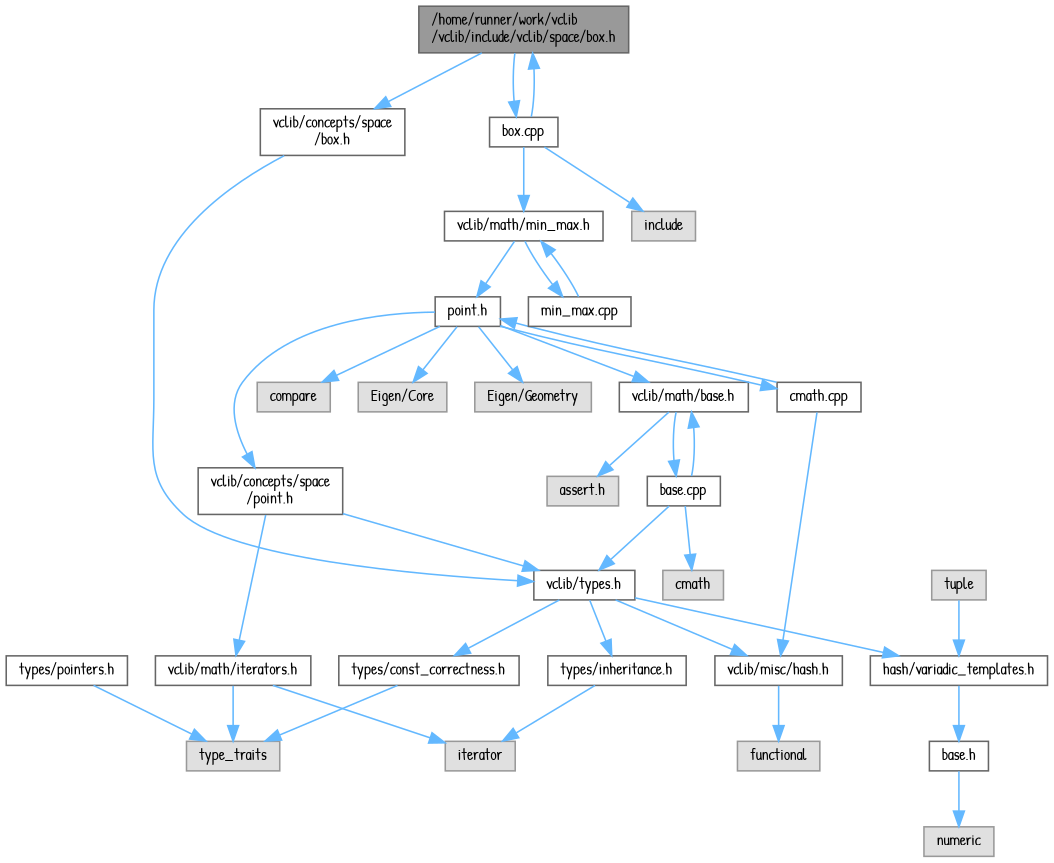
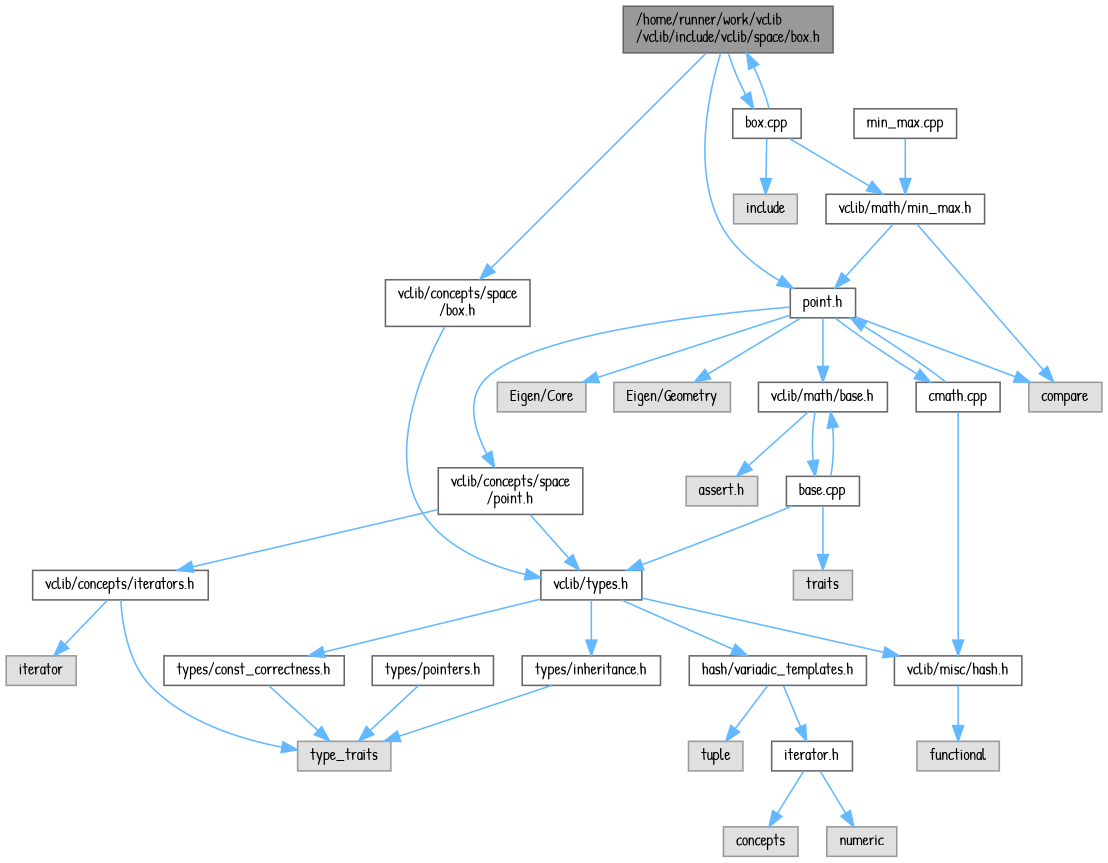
  digraph {
    fontname="Patrick Hand"
    node [color=grey40 fillcolor=white fontname="Patrick Hand" fontsize=10 shape=box style=filled]
    edge [color=steelblue1 fontname="Patrick Hand" fontsize=10 labelfontname=Helvetica labelfontsize=10 style=solid]
    n1 [color=gray40 fillcolor=grey60 fontcolor=black height=0.2 label="/home/runner/work/vclib\l/vclib/include/vclib/space/box.h" width=0.4]
    n2 [height=0.2 label="vclib/concepts/space\l/box.h" width=0.4]
    n3 [height=0.2 label="point.h" width=0.4]
    n4 [height=0.2 label="box.cpp" width=0.4]
    n5 [height=0.2 label="vclib/types.h" width=0.4]
    n6 [color=grey60 fillcolor="#E0E0E0" height=0.2 label=compare width=0.4]
    n7 [color=grey60 fillcolor="#E0E0E0" height=0.2 label="Eigen/Core" width=0.4]
    n8 [color=grey60 fillcolor="#E0E0E0" height=0.2 label="Eigen/Geometry" width=0.4]
    n9 [height=0.2 label="vclib/concepts/space\l/point.h" width=0.4]
    n10 [height=0.2 label="vclib/math/base.h" width=0.4]
    n11 [height=0.2 label="cmath.cpp" width=0.4]
    n12 [color=grey60 fillcolor="#E0E0E0" height=0.2 label=include width=0.4]
    n13 [height=0.2 label="vclib/math/min_max.h" width=0.4]
    n14 [height=0.2 label="types/const_correctness.h" width=0.4]
    n15 [height=0.2 label="types/inheritance.h" width=0.4]
    n16 [height=0.2 label="hash/variadic_templates.h" width=0.4]
    n17 [height=0.2 label="vclib/misc/hash.h" width=0.4]
    n18 [color=grey60 fillcolor="#E0E0E0" height=0.2 label=type_traits width=0.4]
    n19 [height=0.2 label="types/pointers.h" width=0.4]
-   n20 [height=0.2 label="base.h" width=0.4]
+   n20 [height=0.2 label="iterator.h" width=0.4]
    n21 [color=grey60 fillcolor="#E0E0E0" height=0.2 label=tuple width=0.4]
+   n22 [color=grey60 fillcolor="#E0E0E0" height=0.2 label=concepts width=0.4]
    n23 [color=grey60 fillcolor="#E0E0E0" height=0.2 label=numeric width=0.4]
    n24 [color=grey60 fillcolor="#E0E0E0" height=0.2 label="assert.h" width=0.4]
-   n25 [height=0.2 label="vclib/math/iterators.h" width=0.4]
+   n25 [height=0.2 label="vclib/concepts/iterators.h" width=0.4]
    n26 [height=0.2 label="base.cpp" width=0.4]
    n27 [color=grey60 fillcolor="#E0E0E0" height=0.2 label=iterator width=0.4]
-   n28 [color=grey60 fillcolor="#E0E0E0" height=0.2 label=cmath width=0.4]
+   n28 [color=grey60 fillcolor="#E0E0E0" height=0.2 label=traits width=0.4]
    n29 [color=grey60 fillcolor="#E0E0E0" height=0.2 label=functional width=0.4]
    n30 [height=0.2 label="min_max.cpp" width=0.4]
    n1 -> n2
+   n1 -> n3
    n1 -> n4
    n2 -> n5
    n3 -> n6
    n3 -> n7
    n3 -> n8
    n3 -> n9
    n3 -> n10
    n3 -> n11
    n4 -> n1
    n4 -> n12
    n4 -> n13
    n5 -> n14
    n5 -> n15
    n5 -> n16
    n5 -> n17
    n9 -> n5
    n9 -> n25
    n10 -> n24
    n10 -> n26
    n11 -> n3
    n11 -> n17
    n13 -> n3
-   n13 -> n30
+   n13 -> n6
    n14 -> n18
-   n15 -> n27
+   n15 -> n18
    n16 -> n20
-   n21 -> n16
+   n16 -> n21
    n17 -> n29
    n19 -> n18
+   n20 -> n22
    n20 -> n23
    n25 -> n18
    n25 -> n27
    n26 -> n5
    n26 -> n10
    n26 -> n28
    n30 -> n13
  }
